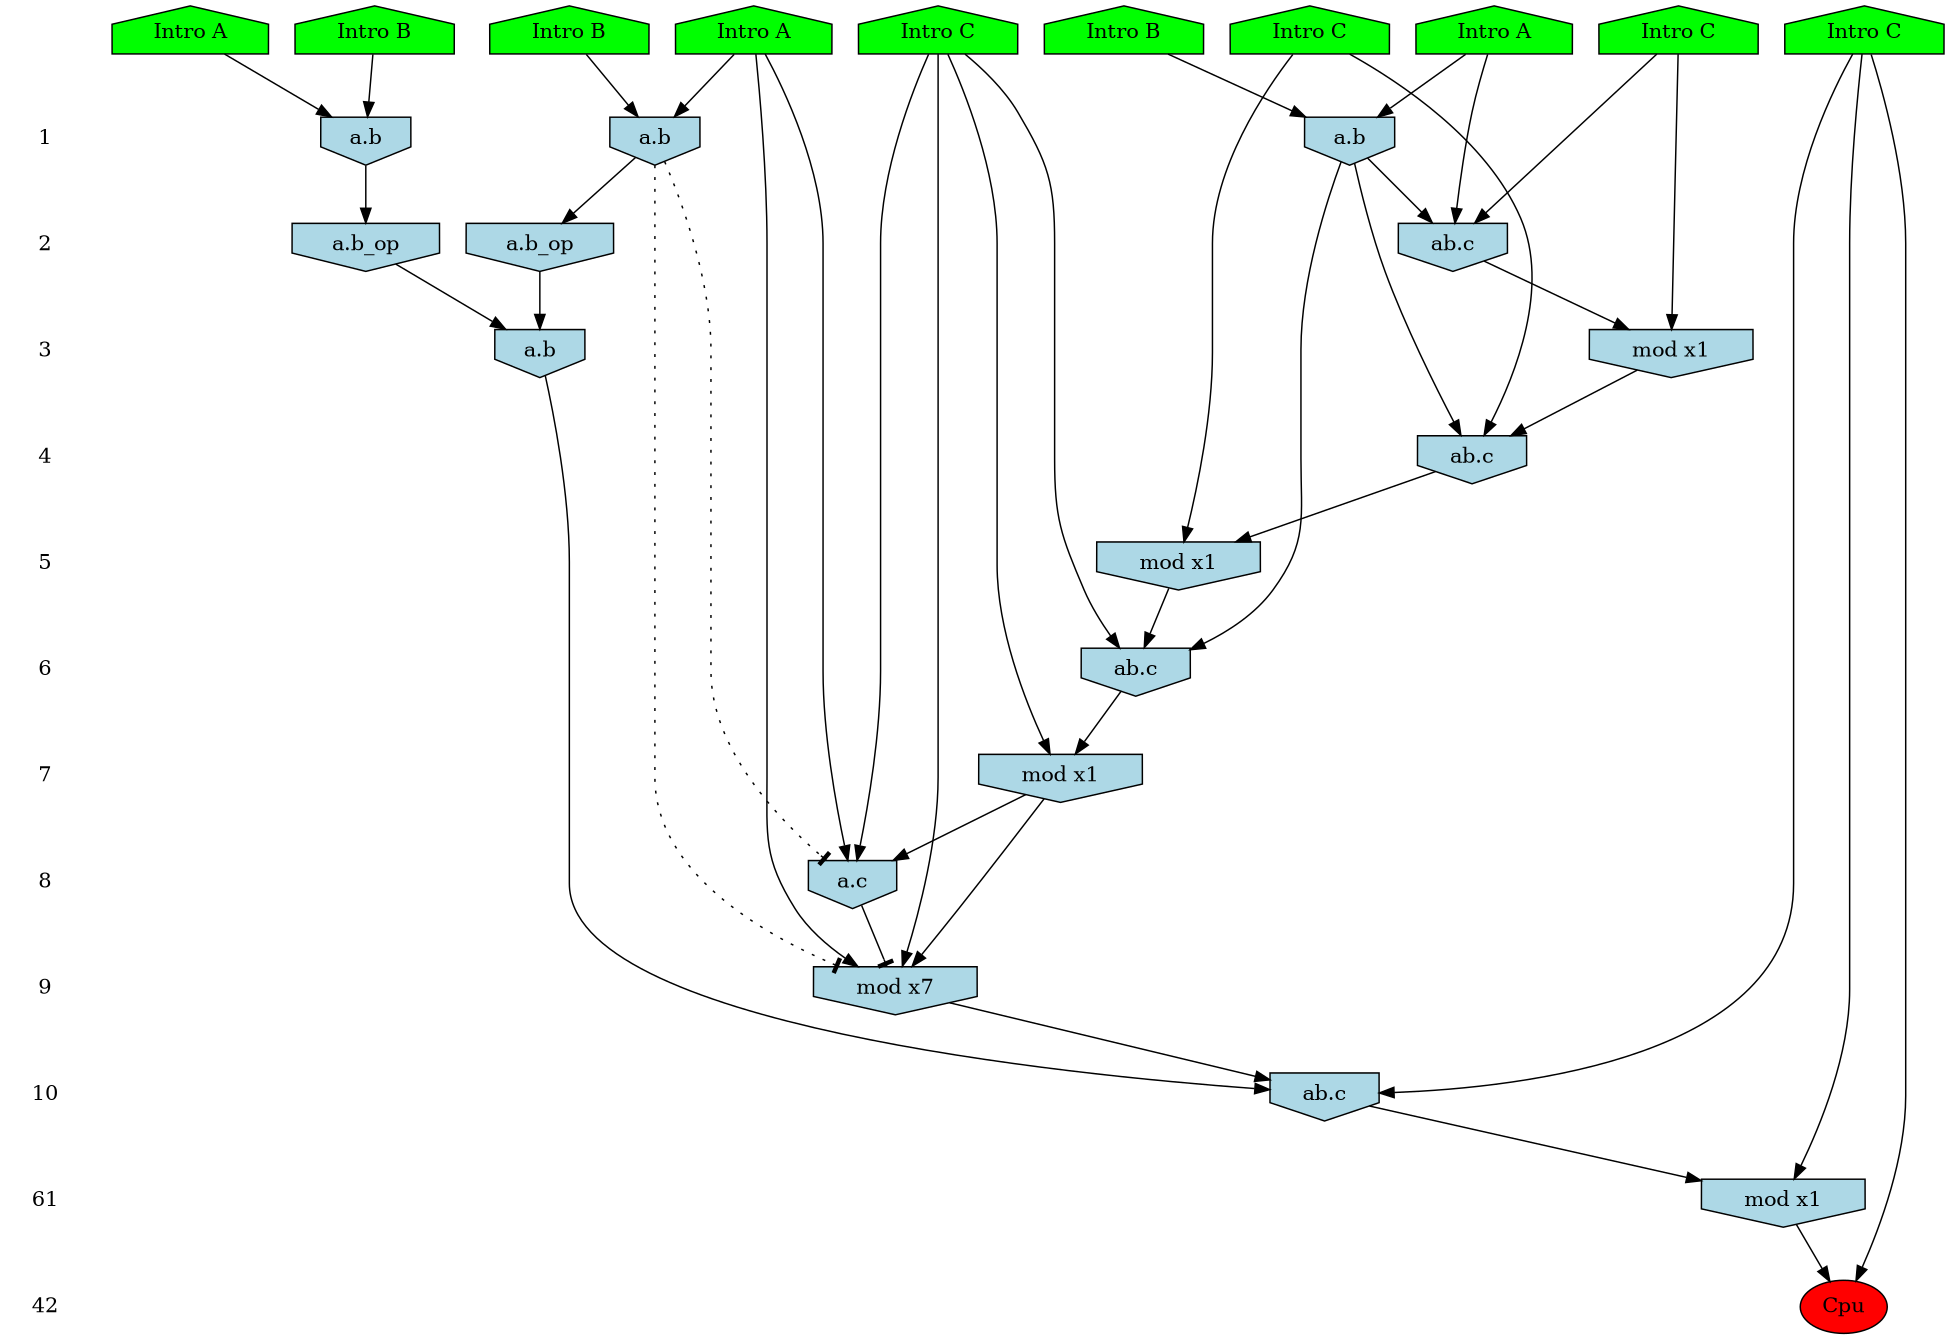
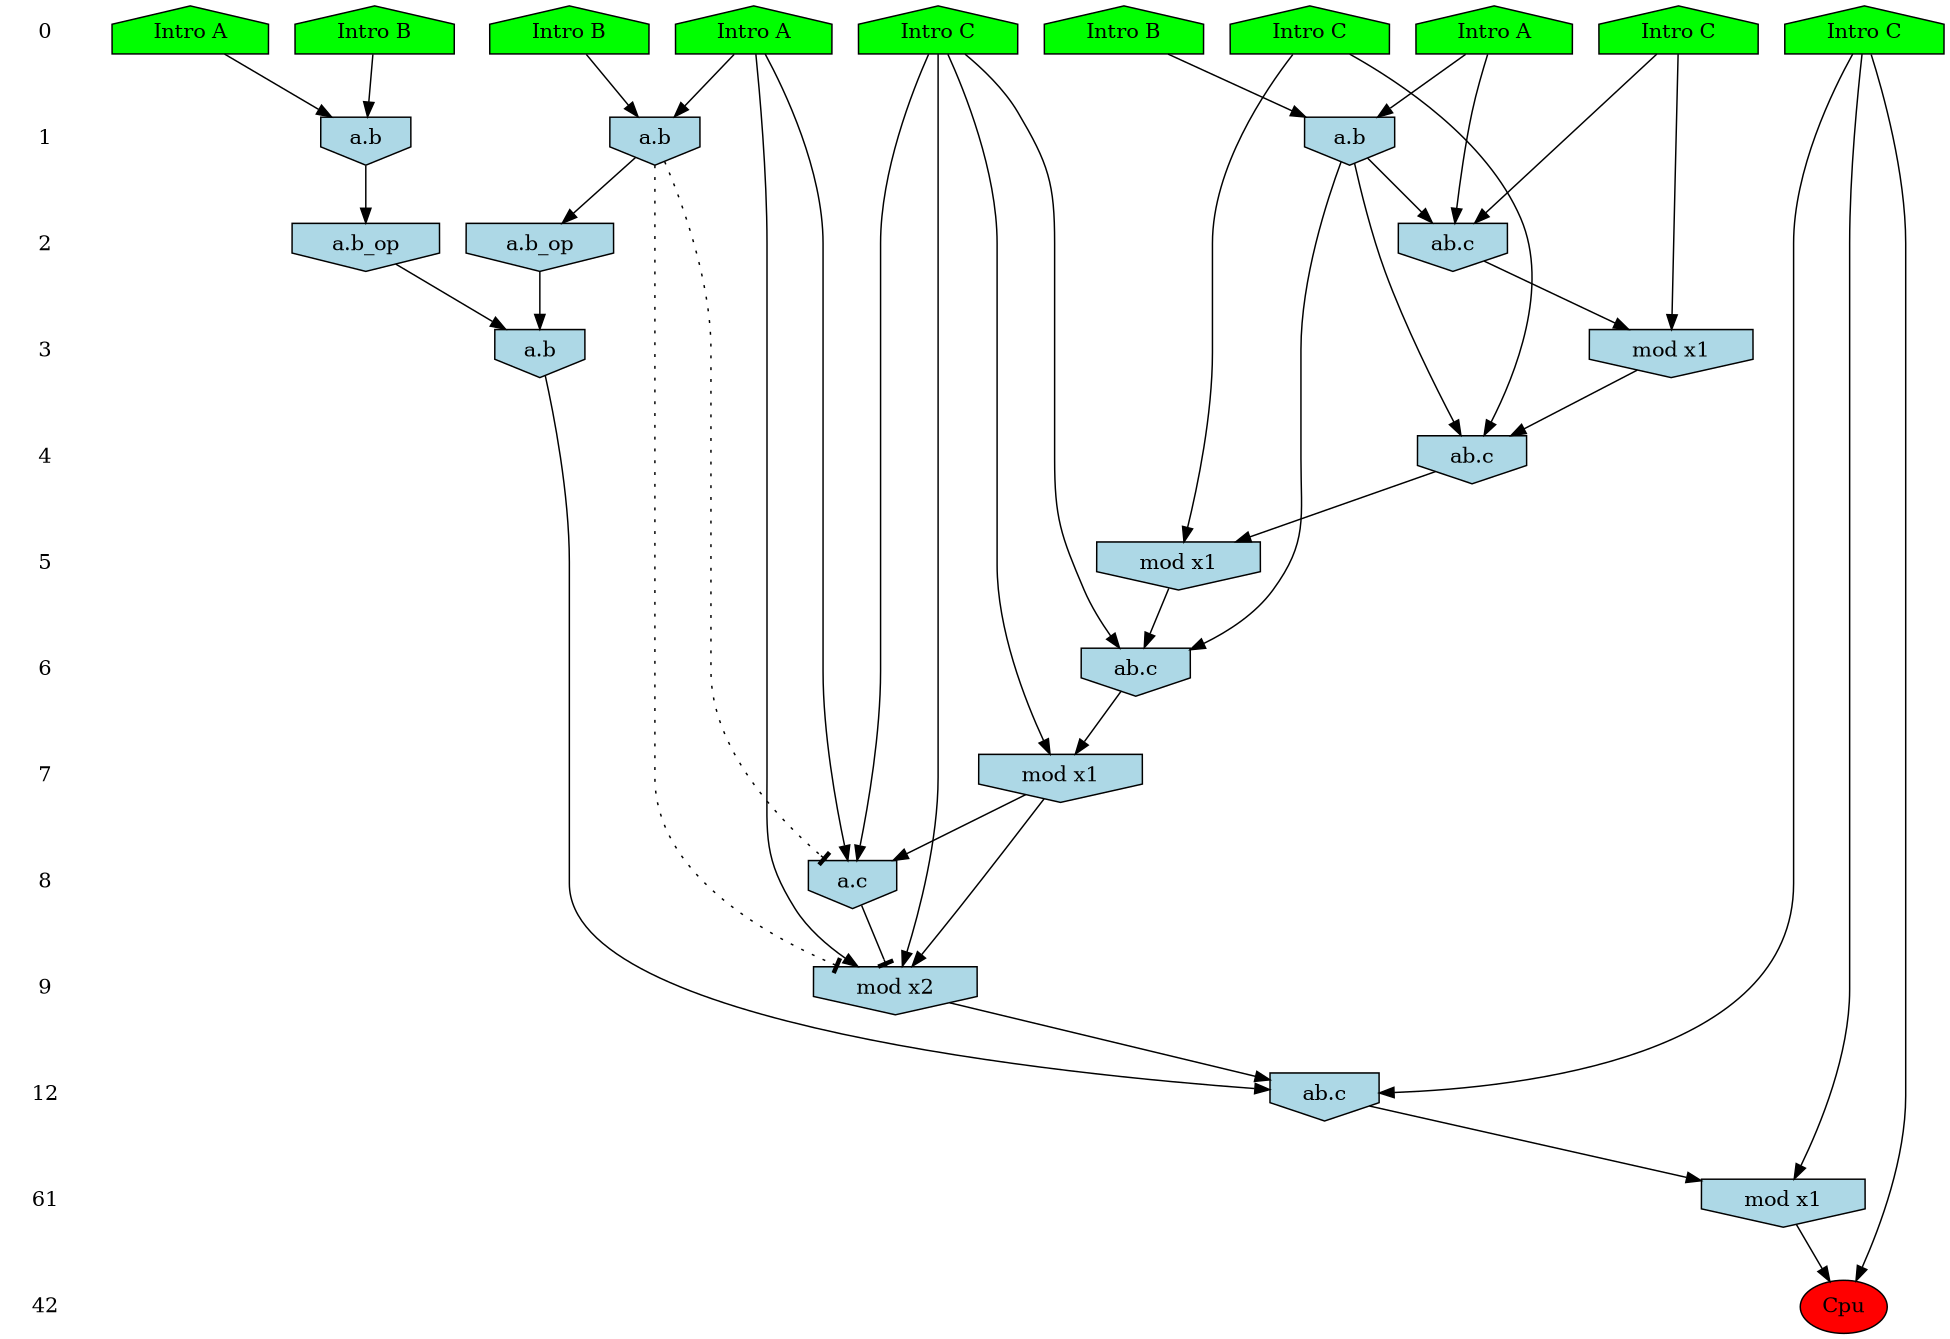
  digraph {
    ranksep=.5
    node [shape=invhouse fillcolor=lightblue style=filled]
+   0 [shape=plaintext fillcolor="" style=""]
    n2 [fillcolor=green label="Intro B" shape=house]
    n3 [fillcolor=green label="Intro A" shape=house]
    n4 [fillcolor=green label="Intro A" shape=house]
    n5 [fillcolor=green label="Intro B" shape=house]
    n6 [fillcolor=green label="Intro A" shape=house]
    n7 [fillcolor=green label="Intro B" shape=house]
    n8 [fillcolor=green label="Intro C" shape=house]
    n9 [fillcolor=green label="Intro C" shape=house]
    n10 [fillcolor=green label="Intro C" shape=house]
    n11 [fillcolor=green label="Intro C" shape=house]
    1 [shape=plaintext fillcolor="" style=""]
    n13 [label="a.b"]
    n14 [label="a.b"]
    n15 [label="a.b"]
    2 [shape=plaintext fillcolor="" style=""]
    n17 [label="ab.c"]
    n18 [label="a.b_op"]
    n19 [label="a.b_op"]
    3 [shape=plaintext fillcolor="" style=""]
    n21 [label="mod x1"]
    n22 [label="a.b"]
    4 [shape=plaintext fillcolor="" style=""]
    n24 [label="ab.c"]
    5 [shape=plaintext fillcolor="" style=""]
    n26 [label="mod x1"]
    6 [shape=plaintext fillcolor="" style=""]
    n28 [label="ab.c"]
    7 [shape=plaintext fillcolor="" style=""]
    n30 [label="mod x1"]
    8 [shape=plaintext fillcolor="" style=""]
    n32 [label="a.c"]
    9 [shape=plaintext fillcolor="" style=""]
-   n34 [label="mod x7"]
-   10 [shape=plaintext fillcolor="" style=""]
+   n34 [label="mod x2"]
+   10 [shape=plaintext label=12 fillcolor="" style=""]
    n36 [label="ab.c"]
    n37 [label=61 shape=plaintext fillcolor="" style=""]
    n38 [label="mod x1"]
    n39 [label=42 shape=plaintext fillcolor="" style=""]
    n40 [fillcolor=red label=Cpu shape=""]
    subgraph sub_1 {
      rank=same
+     0
      n2
      n3
      n4
      n5
      n6
      n7
      n8
      n9
      n10
      n11
    }
    subgraph sub_2 {
      rank=same
      1
      n13
      n14
      n15
    }
    subgraph sub_3 {
      rank=same
      2
      n17
      n18
      n19
    }
    subgraph sub_4 {
      rank=same
      3
      n21
      n22
    }
    subgraph sub_5 {
      rank=same
      4
      n24
    }
    subgraph sub_6 {
      rank=same
      5
      n26
    }
    subgraph sub_7 {
      rank=same
      6
      n28
    }
    subgraph sub_8 {
      rank=same
      7
      n30
    }
    subgraph sub_9 {
      rank=same
      8
      n32
    }
    subgraph sub_10 {
      rank=same
      9
      n34
    }
    subgraph sub_11 {
      rank=same
      10
      n36
    }
    subgraph sub_12 {
      rank=same
      n37
      n38
    }
    subgraph sub_13 {
      rank=same
      n39
      n40
    }
+   0 -> 1 [style=invis]
    n2 -> n14
    n3 -> n15
    n3 -> n32
    n3 -> n34
    n4 -> n14
    n5 -> n15
    n6 -> n13
    n6 -> n17
    n7 -> n13
    n8 -> n36
    n8 -> n38
    n8 -> n40
    n9 -> n28
    n9 -> n30
    n9 -> n32
    n9 -> n34
    n10 -> n17
    n10 -> n21
    n11 -> n24
    n11 -> n26
    1 -> 2 [style=invis]
    n13 -> n17
    n13 -> n24
    n13 -> n28
    n14 -> n18
    n15 -> n19
    n15 -> n32 [arrowhead=tee style=dotted]
    n15 -> n34 [arrowhead=tee style=dotted]
    2 -> 3 [style=invis]
    n17 -> n21
    n18 -> n22
    n19 -> n22
    3 -> 4 [style=invis]
    n21 -> n24
    n22 -> n36
    4 -> 5 [style=invis]
    n24 -> n26
    5 -> 6 [style=invis]
    n26 -> n28
    6 -> 7 [style=invis]
    n28 -> n30
    7 -> 8 [style=invis]
    n30 -> n32
    n30 -> n34
    8 -> 9 [style=invis]
    n32 -> n34 [arrowhead=tee]
    9 -> 10 [style=invis]
    n34 -> n36
    10 -> n37 [style=invis]
    n36 -> n38
    n37 -> n39 [style=invis]
    n38 -> n40
  }
